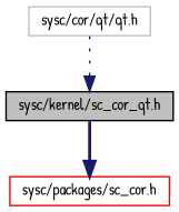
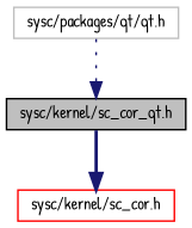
  digraph {
    fontname="Patrick Hand"
    node [fillcolor=white fontname="Patrick Hand" fontsize=10 shape=record style=filled]
    edge [color=midnightblue fontname="Patrick Hand" fontsize=10 labelfontname=FreeSans labelfontsize=10]
    n1 [color=black fillcolor=grey75 fontcolor=black height=0.2 label="sysc/kernel/sc_cor_qt.h" width=0.4]
-   n2 [color=red height=0.2 label="sysc/packages/sc_cor.h" width=0.4]
-   n3 [color=grey75 height=0.2 label="sysc/cor/qt/qt.h" width=0.4]
+   n2 [color=red height=0.2 label="sysc/kernel/sc_cor.h" width=0.4]
+   n3 [color=grey75 height=0.2 label="sysc/packages/qt/qt.h" width=0.4]
    n1 -> n2 [style=bold]
    n3 -> n1 [style=dotted]
  }
